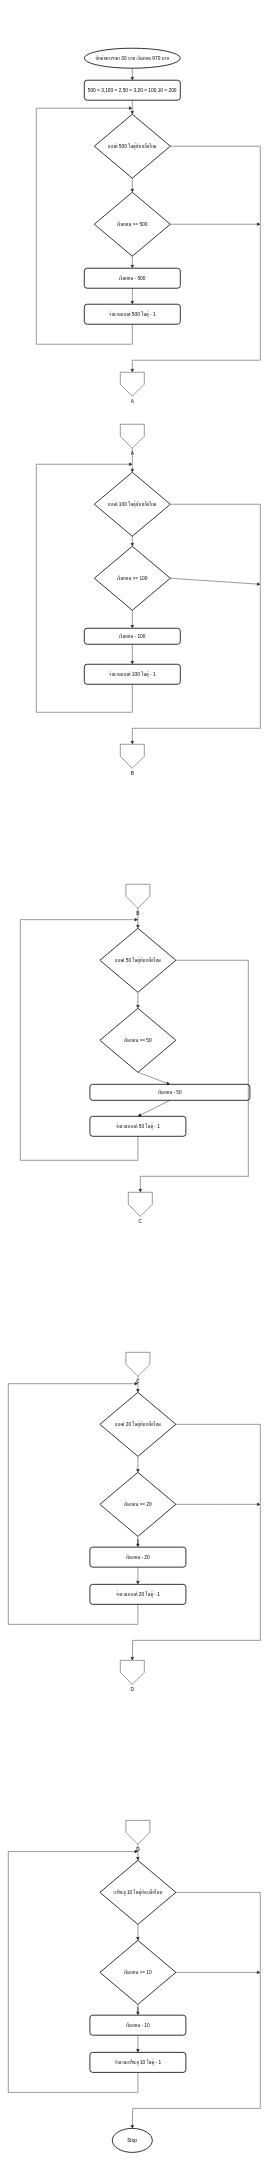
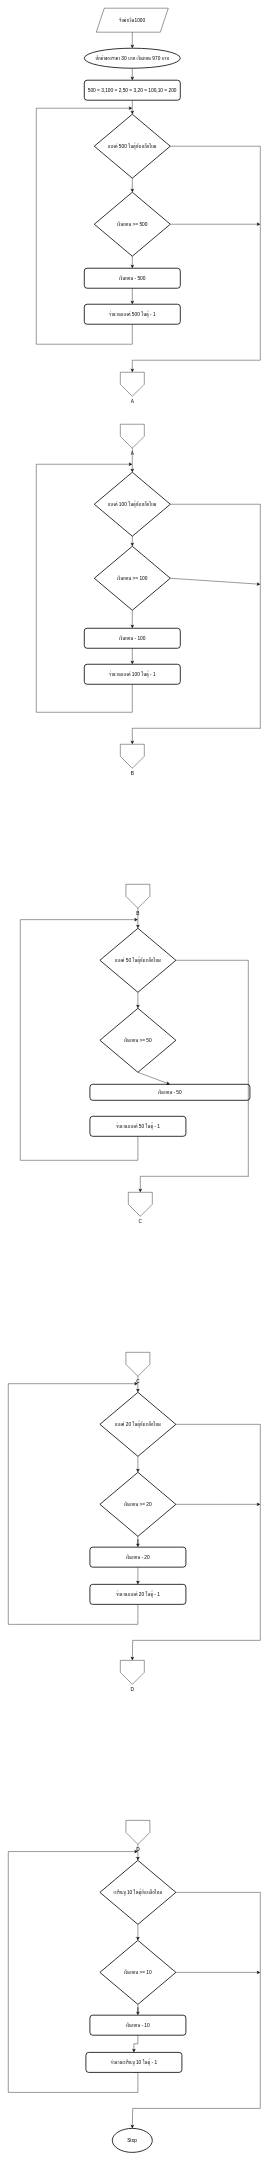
  <mxCell id="0" />
  <mxCell id="1" parent="0" />
+ <mxCell id="2" value="รับค่าเงิน1000" style="shape=parallelogram;perimeter=parallelogramPerimeter;whiteSpace=wrap;html=1;fixedSize=1;" vertex="1" parent="1"><mxGeometry x="240" y="20" width="180" height="60" as="geometry" /></mxCell>
  <mxCell id="3" value="หักค่าของราคา 30 บาท เงินทอน 970 บาท" style="ellipse;whiteSpace=wrap;html=1;absoluteArcSize=1;arcSize=14;strokeWidth=2;" vertex="1" parent="1"><mxGeometry x="210" y="120" width="240" height="50" as="geometry" /></mxCell>
+ <mxCell id="4" value="" style="endArrow=classic;html=1;rounded=0;exitX=0.5;exitY=1;exitDx=0;exitDy=0;entryX=0.5;entryY=0;entryDx=0;entryDy=0;" edge="1" parent="1" source="2" target="3"><mxGeometry width="50" height="50" relative="1" as="geometry"><mxPoint x="320" y="120" as="sourcePoint" /><mxPoint x="370" y="70" as="targetPoint" /></mxGeometry></mxCell>
  <mxCell id="5" style="edgeStyle=orthogonalEdgeStyle;rounded=0;orthogonalLoop=1;jettySize=auto;html=1;exitX=1;exitY=0.5;exitDx=0;exitDy=0;exitPerimeter=0;" edge="1" parent="1" source="6" target="16"><mxGeometry relative="1" as="geometry"><Array as="points"><mxPoint x="650" y="365" /><mxPoint x="650" y="900" /><mxPoint x="330" y="900" /></Array></mxGeometry></mxCell>
  <mxCell id="6" value="แบงค์ 500 ในตู้ยังเหลือไหม" style="strokeWidth=2;html=1;shape=mxgraph.flowchart.decision;whiteSpace=wrap;" vertex="1" parent="1"><mxGeometry x="235" y="285" width="190" height="160" as="geometry" /></mxCell>
  <mxCell id="7" value="เงินทอน - 500" style="rounded=1;whiteSpace=wrap;html=1;absoluteArcSize=1;arcSize=14;strokeWidth=2;" vertex="1" parent="1"><mxGeometry x="210" y="670" width="240" height="50" as="geometry" /></mxCell>
  <mxCell id="8" value="จำนวนแบงค์ 500 ในตู้ - 1" style="rounded=1;whiteSpace=wrap;html=1;absoluteArcSize=1;arcSize=14;strokeWidth=2;" vertex="1" parent="1"><mxGeometry x="210" y="760" width="240" height="50" as="geometry" /></mxCell>
  <mxCell id="9" style="edgeStyle=orthogonalEdgeStyle;rounded=0;orthogonalLoop=1;jettySize=auto;html=1;exitX=1;exitY=0.5;exitDx=0;exitDy=0;exitPerimeter=0;" edge="1" parent="1" source="10"><mxGeometry relative="1" as="geometry"><mxPoint x="650" y="560" as="targetPoint" /></mxGeometry></mxCell>
  <mxCell id="10" value="เงินทอน &amp;gt;= 500" style="strokeWidth=2;html=1;shape=mxgraph.flowchart.decision;whiteSpace=wrap;" vertex="1" parent="1"><mxGeometry x="235" y="480" width="190" height="160" as="geometry" /></mxCell>
  <mxCell id="11" value="500 = 3,100 = 2,50 = 3,20 = 100,10 = 200" style="rounded=1;whiteSpace=wrap;html=1;absoluteArcSize=1;arcSize=14;strokeWidth=2;" vertex="1" parent="1"><mxGeometry x="210" y="200" width="240" height="50" as="geometry" /></mxCell>
  <mxCell id="12" value="" style="endArrow=classic;html=1;rounded=0;exitX=0.5;exitY=1;exitDx=0;exitDy=0;entryX=0.5;entryY=0;entryDx=0;entryDy=0;" edge="1" parent="1" source="3" target="11"><mxGeometry width="50" height="50" relative="1" as="geometry"><mxPoint x="320" y="340" as="sourcePoint" /><mxPoint x="370" y="290" as="targetPoint" /></mxGeometry></mxCell>
  <mxCell id="13" value="" style="endArrow=classic;html=1;rounded=0;exitX=0.5;exitY=1;exitDx=0;exitDy=0;entryX=0.5;entryY=0;entryDx=0;entryDy=0;entryPerimeter=0;" edge="1" parent="1" source="11" target="6"><mxGeometry width="50" height="50" relative="1" as="geometry"><mxPoint x="320" y="340" as="sourcePoint" /><mxPoint x="370" y="290" as="targetPoint" /></mxGeometry></mxCell>
  <mxCell id="14" value="" style="endArrow=classic;html=1;rounded=0;exitX=0.5;exitY=1;exitDx=0;exitDy=0;exitPerimeter=0;entryX=0.5;entryY=0;entryDx=0;entryDy=0;entryPerimeter=0;" edge="1" parent="1" source="6" target="10"><mxGeometry width="50" height="50" relative="1" as="geometry"><mxPoint x="320" y="540" as="sourcePoint" /><mxPoint x="370" y="490" as="targetPoint" /></mxGeometry></mxCell>
  <mxCell id="15" value="" style="endArrow=classic;html=1;rounded=0;exitX=0.5;exitY=1;exitDx=0;exitDy=0;exitPerimeter=0;entryX=0.5;entryY=0;entryDx=0;entryDy=0;" edge="1" parent="1" source="10" target="7"><mxGeometry width="50" height="50" relative="1" as="geometry"><mxPoint x="320" y="540" as="sourcePoint" /><mxPoint x="370" y="490" as="targetPoint" /></mxGeometry></mxCell>
  <mxCell id="16" value="A" style="verticalLabelPosition=bottom;verticalAlign=top;html=1;shape=offPageConnector;rounded=0;size=0.5;" vertex="1" parent="1"><mxGeometry x="300" y="930" width="60" height="60" as="geometry" /></mxCell>
  <mxCell id="17" value="A" style="verticalLabelPosition=bottom;verticalAlign=top;html=1;shape=offPageConnector;rounded=0;size=0.5;" vertex="1" parent="1"><mxGeometry x="300" y="1060" width="60" height="60" as="geometry" /></mxCell>
  <mxCell id="18" value="" style="endArrow=classic;html=1;rounded=0;exitX=0.5;exitY=1;exitDx=0;exitDy=0;" edge="1" parent="1" source="17"><mxGeometry width="50" height="50" relative="1" as="geometry"><mxPoint x="320" y="1220" as="sourcePoint" /><mxPoint x="330" y="1180" as="targetPoint" /></mxGeometry></mxCell>
  <mxCell id="19" value="แบงค์ 100 ในตู้ยังเหลือไหม" style="strokeWidth=2;html=1;shape=mxgraph.flowchart.decision;whiteSpace=wrap;" vertex="1" parent="1"><mxGeometry x="235" y="1180" width="190" height="160" as="geometry" /></mxCell>
  <mxCell id="20" value="เงินทอน &amp;gt;= 100" style="strokeWidth=2;html=1;shape=mxgraph.flowchart.decision;whiteSpace=wrap;" vertex="1" parent="1"><mxGeometry x="235" y="1365" width="190" height="160" as="geometry" /></mxCell>
- <mxCell id="21" value="เงินทอน - 100" style="rounded=1;whiteSpace=wrap;html=1;absoluteArcSize=1;arcSize=14;strokeWidth=2;" vertex="1" parent="1"><mxGeometry x="210" y="1570" width="240" height="40" as="geometry" /></mxCell>
+ <mxCell id="21" value="เงินทอน - 100" style="rounded=1;whiteSpace=wrap;html=1;absoluteArcSize=1;arcSize=14;strokeWidth=2;" vertex="1" parent="1"><mxGeometry x="210" y="1570" width="240" height="50" as="geometry" /></mxCell>
  <mxCell id="22" value="จำนวนแบงค์ 100 ในตู้ - 1" style="rounded=1;whiteSpace=wrap;html=1;absoluteArcSize=1;arcSize=14;strokeWidth=2;" vertex="1" parent="1"><mxGeometry x="210" y="1660" width="240" height="50" as="geometry" /></mxCell>
  <mxCell id="23" value="" style="endArrow=classic;html=1;rounded=0;exitX=0.5;exitY=1;exitDx=0;exitDy=0;entryX=0.5;entryY=0;entryDx=0;entryDy=0;" edge="1" parent="1" source="7" target="8"><mxGeometry width="50" height="50" relative="1" as="geometry"><mxPoint x="320" y="880" as="sourcePoint" /><mxPoint x="370" y="830" as="targetPoint" /></mxGeometry></mxCell>
  <mxCell id="24" value="" style="endArrow=none;html=1;rounded=0;exitX=0.5;exitY=1;exitDx=0;exitDy=0;" edge="1" parent="1" source="8"><mxGeometry width="50" height="50" relative="1" as="geometry"><mxPoint x="320" y="880" as="sourcePoint" /><mxPoint x="330" y="860" as="targetPoint" /></mxGeometry></mxCell>
  <mxCell id="25" value="" style="endArrow=none;html=1;rounded=0;" edge="1" parent="1"><mxGeometry width="50" height="50" relative="1" as="geometry"><mxPoint x="90" y="860" as="sourcePoint" /><mxPoint x="330" y="860" as="targetPoint" /></mxGeometry></mxCell>
  <mxCell id="26" value="" style="endArrow=none;html=1;rounded=0;" edge="1" parent="1"><mxGeometry width="50" height="50" relative="1" as="geometry"><mxPoint x="90" y="860" as="sourcePoint" /><mxPoint x="90" y="270" as="targetPoint" /></mxGeometry></mxCell>
  <mxCell id="27" value="" style="endArrow=classic;html=1;rounded=0;" edge="1" parent="1"><mxGeometry width="50" height="50" relative="1" as="geometry"><mxPoint x="90" y="270" as="sourcePoint" /><mxPoint x="330" y="270" as="targetPoint" /></mxGeometry></mxCell>
  <mxCell id="28" value="" style="endArrow=classic;html=1;rounded=0;exitX=0.5;exitY=1;exitDx=0;exitDy=0;exitPerimeter=0;entryX=0.5;entryY=0;entryDx=0;entryDy=0;entryPerimeter=0;" edge="1" parent="1" source="19" target="20"><mxGeometry width="50" height="50" relative="1" as="geometry"><mxPoint x="320" y="1380" as="sourcePoint" /><mxPoint x="370" y="1330" as="targetPoint" /></mxGeometry></mxCell>
  <mxCell id="29" value="" style="endArrow=classic;html=1;rounded=0;exitX=0.5;exitY=1;exitDx=0;exitDy=0;exitPerimeter=0;entryX=0.5;entryY=0;entryDx=0;entryDy=0;" edge="1" parent="1" source="20" target="21"><mxGeometry width="50" height="50" relative="1" as="geometry"><mxPoint x="320" y="1380" as="sourcePoint" /><mxPoint x="370" y="1330" as="targetPoint" /></mxGeometry></mxCell>
  <mxCell id="30" value="" style="endArrow=classic;html=1;rounded=0;exitX=0.5;exitY=1;exitDx=0;exitDy=0;entryX=0.5;entryY=0;entryDx=0;entryDy=0;" edge="1" parent="1" source="21" target="22"><mxGeometry width="50" height="50" relative="1" as="geometry"><mxPoint x="320" y="1680" as="sourcePoint" /><mxPoint x="370" y="1630" as="targetPoint" /></mxGeometry></mxCell>
  <mxCell id="31" value="" style="endArrow=none;html=1;rounded=0;exitX=0.5;exitY=1;exitDx=0;exitDy=0;" edge="1" parent="1" source="22"><mxGeometry width="50" height="50" relative="1" as="geometry"><mxPoint x="320" y="1680" as="sourcePoint" /><mxPoint x="330" y="1780" as="targetPoint" /></mxGeometry></mxCell>
  <mxCell id="32" value="" style="endArrow=none;html=1;rounded=0;" edge="1" parent="1"><mxGeometry width="50" height="50" relative="1" as="geometry"><mxPoint x="330" y="1780" as="sourcePoint" /><mxPoint x="90" y="1780" as="targetPoint" /></mxGeometry></mxCell>
  <mxCell id="33" value="" style="endArrow=none;html=1;rounded=0;" edge="1" parent="1"><mxGeometry width="50" height="50" relative="1" as="geometry"><mxPoint x="90" y="1780" as="sourcePoint" /><mxPoint x="90" y="1160" as="targetPoint" /></mxGeometry></mxCell>
  <mxCell id="34" value="" style="endArrow=classic;html=1;rounded=0;" edge="1" parent="1"><mxGeometry width="50" height="50" relative="1" as="geometry"><mxPoint x="90" y="1160" as="sourcePoint" /><mxPoint x="330" y="1160" as="targetPoint" /></mxGeometry></mxCell>
  <mxCell id="35" value="" style="endArrow=none;html=1;rounded=0;exitX=1;exitY=0.5;exitDx=0;exitDy=0;exitPerimeter=0;" edge="1" parent="1" source="19"><mxGeometry width="50" height="50" relative="1" as="geometry"><mxPoint x="320" y="1280" as="sourcePoint" /><mxPoint x="650" y="1260" as="targetPoint" /></mxGeometry></mxCell>
  <mxCell id="36" value="" style="endArrow=classic;html=1;rounded=0;exitX=1;exitY=0.5;exitDx=0;exitDy=0;exitPerimeter=0;" edge="1" parent="1" source="20"><mxGeometry width="50" height="50" relative="1" as="geometry"><mxPoint x="320" y="1380" as="sourcePoint" /><mxPoint x="650" y="1460" as="targetPoint" /></mxGeometry></mxCell>
  <mxCell id="37" value="" style="endArrow=none;html=1;rounded=0;" edge="1" parent="1"><mxGeometry width="50" height="50" relative="1" as="geometry"><mxPoint x="650" y="1820.8" as="sourcePoint" /><mxPoint x="650" y="1260" as="targetPoint" /></mxGeometry></mxCell>
  <mxCell id="38" value="" style="endArrow=none;html=1;rounded=0;" edge="1" parent="1"><mxGeometry width="50" height="50" relative="1" as="geometry"><mxPoint x="330" y="1820" as="sourcePoint" /><mxPoint x="650" y="1820" as="targetPoint" /></mxGeometry></mxCell>
  <mxCell id="39" value="" style="endArrow=classic;html=1;rounded=0;" edge="1" parent="1"><mxGeometry width="50" height="50" relative="1" as="geometry"><mxPoint x="330" y="1820" as="sourcePoint" /><mxPoint x="330" y="1860" as="targetPoint" /></mxGeometry></mxCell>
  <mxCell id="40" value="B" style="verticalLabelPosition=bottom;verticalAlign=top;html=1;shape=offPageConnector;rounded=0;size=0.5;" vertex="1" parent="1"><mxGeometry x="300" y="1860" width="60" height="60" as="geometry" /></mxCell>
  <mxCell id="41" value="" style="edgeStyle=orthogonalEdgeStyle;rounded=0;orthogonalLoop=1;jettySize=auto;html=1;" edge="1" parent="1" source="42" target="44"><mxGeometry relative="1" as="geometry" /></mxCell>
  <mxCell id="42" value="B" style="verticalLabelPosition=bottom;verticalAlign=top;html=1;shape=offPageConnector;rounded=0;size=0.5;" vertex="1" parent="1"><mxGeometry x="314" y="2210" width="60" height="60" as="geometry" /></mxCell>
  <mxCell id="43" value="" style="edgeStyle=orthogonalEdgeStyle;rounded=0;orthogonalLoop=1;jettySize=auto;html=1;" edge="1" parent="1" source="44" target="45"><mxGeometry relative="1" as="geometry" /></mxCell>
  <mxCell id="44" value="แบงค์ 50 ในตู้ยังเหลือไหม" style="strokeWidth=2;html=1;shape=mxgraph.flowchart.decision;whiteSpace=wrap;" vertex="1" parent="1"><mxGeometry x="249" y="2320" width="190" height="160" as="geometry" /></mxCell>
  <mxCell id="45" value="เงินทอน &amp;gt;= 50" style="strokeWidth=2;html=1;shape=mxgraph.flowchart.decision;whiteSpace=wrap;" vertex="1" parent="1"><mxGeometry x="249" y="2520" width="190" height="160" as="geometry" /></mxCell>
  <mxCell id="46" value="เงินทอน - 50" style="rounded=1;whiteSpace=wrap;html=1;absoluteArcSize=1;arcSize=14;strokeWidth=2;" vertex="1" parent="1"><mxGeometry x="224" y="2710" width="400" height="40" as="geometry" /></mxCell>
  <mxCell id="47" style="edgeStyle=orthogonalEdgeStyle;rounded=0;orthogonalLoop=1;jettySize=auto;html=1;exitX=0.5;exitY=1;exitDx=0;exitDy=0;" edge="1" parent="1" source="48"><mxGeometry relative="1" as="geometry"><mxPoint x="344" y="2298.4" as="targetPoint" /><Array as="points"><mxPoint x="344" y="2900" /><mxPoint x="50" y="2900" /><mxPoint x="50" y="2298" /></Array></mxGeometry></mxCell>
  <mxCell id="48" value="จำนวนแบงค์ 50 ในตู้ - 1" style="rounded=1;whiteSpace=wrap;html=1;absoluteArcSize=1;arcSize=14;strokeWidth=2;" vertex="1" parent="1"><mxGeometry x="224" y="2790" width="240" height="50" as="geometry" /></mxCell>
  <mxCell id="49" value="" style="endArrow=classic;html=1;rounded=0;exitX=0.5;exitY=1;exitDx=0;exitDy=0;exitPerimeter=0;entryX=0.5;entryY=0;entryDx=0;entryDy=0;" edge="1" parent="1" source="45" target="46"><mxGeometry width="50" height="50" relative="1" as="geometry"><mxPoint x="320" y="2700" as="sourcePoint" /><mxPoint x="370" y="2650" as="targetPoint" /></mxGeometry></mxCell>
- <mxCell id="50" value="" style="endArrow=classic;html=1;rounded=0;exitX=0.5;exitY=1;exitDx=0;exitDy=0;entryX=0.5;entryY=0;entryDx=0;entryDy=0;" edge="1" parent="1" source="46" target="48"><mxGeometry width="50" height="50" relative="1" as="geometry"><mxPoint x="320" y="2700" as="sourcePoint" /><mxPoint x="370" y="2650" as="targetPoint" /></mxGeometry></mxCell>
  <mxCell id="51" value="" style="endArrow=none;html=1;rounded=0;exitX=1;exitY=0.5;exitDx=0;exitDy=0;exitPerimeter=0;" edge="1" parent="1" source="44"><mxGeometry width="50" height="50" relative="1" as="geometry"><mxPoint x="320" y="2480" as="sourcePoint" /><mxPoint x="620" y="2400" as="targetPoint" /></mxGeometry></mxCell>
  <mxCell id="52" value="" style="endArrow=none;html=1;rounded=0;" edge="1" parent="1"><mxGeometry width="50" height="50" relative="1" as="geometry"><mxPoint x="620" y="2941" as="sourcePoint" /><mxPoint x="620" y="2400" as="targetPoint" /></mxGeometry></mxCell>
  <mxCell id="53" value="" style="endArrow=none;html=1;rounded=0;" edge="1" parent="1"><mxGeometry width="50" height="50" relative="1" as="geometry"><mxPoint x="350" y="2940" as="sourcePoint" /><mxPoint x="620" y="2940" as="targetPoint" /></mxGeometry></mxCell>
  <mxCell id="54" value="" style="endArrow=classic;html=1;rounded=0;" edge="1" parent="1"><mxGeometry width="50" height="50" relative="1" as="geometry"><mxPoint x="350" y="2940" as="sourcePoint" /><mxPoint x="350" y="2980" as="targetPoint" /></mxGeometry></mxCell>
  <mxCell id="55" value="" style="edgeStyle=orthogonalEdgeStyle;rounded=0;orthogonalLoop=1;jettySize=auto;html=1;" edge="1" parent="1" source="57" target="60"><mxGeometry relative="1" as="geometry" /></mxCell>
  <mxCell id="56" style="edgeStyle=orthogonalEdgeStyle;rounded=0;orthogonalLoop=1;jettySize=auto;html=1;exitX=1;exitY=0.5;exitDx=0;exitDy=0;exitPerimeter=0;" edge="1" parent="1" source="57"><mxGeometry relative="1" as="geometry"><mxPoint x="330" y="4150" as="targetPoint" /><Array as="points"><mxPoint x="650" y="3560" /><mxPoint x="650" y="4100" /><mxPoint x="331" y="4100" /></Array></mxGeometry></mxCell>
  <mxCell id="57" value="แบงค์ 20 ในตู้ยังเหลือไหม" style="strokeWidth=2;html=1;shape=mxgraph.flowchart.decision;whiteSpace=wrap;" vertex="1" parent="1"><mxGeometry x="249" y="3480" width="190" height="160" as="geometry" /></mxCell>
  <mxCell id="58" value="" style="edgeStyle=orthogonalEdgeStyle;rounded=0;orthogonalLoop=1;jettySize=auto;html=1;" edge="1" parent="1" source="60" target="62"><mxGeometry relative="1" as="geometry" /></mxCell>
  <mxCell id="59" style="edgeStyle=orthogonalEdgeStyle;rounded=0;orthogonalLoop=1;jettySize=auto;html=1;exitX=1;exitY=0.5;exitDx=0;exitDy=0;exitPerimeter=0;" edge="1" parent="1" source="60"><mxGeometry relative="1" as="geometry"><mxPoint x="650" y="3760" as="targetPoint" /></mxGeometry></mxCell>
  <mxCell id="60" value="เงินทอน &amp;gt;= 20" style="strokeWidth=2;html=1;shape=mxgraph.flowchart.decision;whiteSpace=wrap;" vertex="1" parent="1"><mxGeometry x="249" y="3680" width="190" height="160" as="geometry" /></mxCell>
  <mxCell id="61" value="" style="edgeStyle=orthogonalEdgeStyle;rounded=0;orthogonalLoop=1;jettySize=auto;html=1;" edge="1" parent="1" source="62" target="67"><mxGeometry relative="1" as="geometry" /></mxCell>
  <mxCell id="62" value="เงินทอน - 20" style="rounded=1;whiteSpace=wrap;html=1;absoluteArcSize=1;arcSize=14;strokeWidth=2;" vertex="1" parent="1"><mxGeometry x="224" y="3867" width="240" height="50" as="geometry" /></mxCell>
  <mxCell id="63" value="" style="edgeStyle=orthogonalEdgeStyle;rounded=0;orthogonalLoop=1;jettySize=auto;html=1;" edge="1" parent="1" source="64" target="57"><mxGeometry relative="1" as="geometry" /></mxCell>
  <mxCell id="64" value="C" style="verticalLabelPosition=bottom;verticalAlign=top;html=1;shape=offPageConnector;rounded=0;size=0.5;" vertex="1" parent="1"><mxGeometry x="314" y="3380" width="60" height="60" as="geometry" /></mxCell>
  <mxCell id="65" value="C" style="verticalLabelPosition=bottom;verticalAlign=top;html=1;shape=offPageConnector;rounded=0;size=0.5;" vertex="1" parent="1"><mxGeometry x="320" y="2980" width="60" height="60" as="geometry" /></mxCell>
  <mxCell id="66" style="edgeStyle=orthogonalEdgeStyle;rounded=0;orthogonalLoop=1;jettySize=auto;html=1;exitX=0.5;exitY=1;exitDx=0;exitDy=0;" edge="1" parent="1" source="67"><mxGeometry relative="1" as="geometry"><mxPoint x="344" y="3458.4" as="targetPoint" /><Array as="points"><mxPoint x="344" y="4060" /><mxPoint x="20" y="4060" /><mxPoint x="20" y="3458" /></Array></mxGeometry></mxCell>
  <mxCell id="67" value="จำนวนแบงค์ 20 ในตู้ - 1" style="rounded=1;whiteSpace=wrap;html=1;absoluteArcSize=1;arcSize=14;strokeWidth=2;" vertex="1" parent="1"><mxGeometry x="224" y="3960" width="240" height="50" as="geometry" /></mxCell>
  <mxCell id="68" value="D" style="verticalLabelPosition=bottom;verticalAlign=top;html=1;shape=offPageConnector;rounded=0;size=0.5;" vertex="1" parent="1"><mxGeometry x="300" y="4150" width="60" height="60" as="geometry" /></mxCell>
  <mxCell id="69" value="" style="edgeStyle=orthogonalEdgeStyle;rounded=0;orthogonalLoop=1;jettySize=auto;html=1;" edge="1" parent="1" source="71" target="74"><mxGeometry relative="1" as="geometry" /></mxCell>
  <mxCell id="70" style="edgeStyle=orthogonalEdgeStyle;rounded=0;orthogonalLoop=1;jettySize=auto;html=1;exitX=1;exitY=0.5;exitDx=0;exitDy=0;exitPerimeter=0;" edge="1" parent="1" source="71"><mxGeometry relative="1" as="geometry"><mxPoint x="330" y="5320" as="targetPoint" /><Array as="points"><mxPoint x="650" y="4730" /><mxPoint x="650" y="5270" /><mxPoint x="331" y="5270" /></Array></mxGeometry></mxCell>
  <mxCell id="71" value="เหรียญ 10 ในตู้ยังเหลือไหม" style="strokeWidth=2;html=1;shape=mxgraph.flowchart.decision;whiteSpace=wrap;" vertex="1" parent="1"><mxGeometry x="249" y="4650" width="190" height="160" as="geometry" /></mxCell>
  <mxCell id="72" value="" style="edgeStyle=orthogonalEdgeStyle;rounded=0;orthogonalLoop=1;jettySize=auto;html=1;" edge="1" parent="1" source="74" target="76"><mxGeometry relative="1" as="geometry" /></mxCell>
  <mxCell id="73" style="edgeStyle=orthogonalEdgeStyle;rounded=0;orthogonalLoop=1;jettySize=auto;html=1;exitX=1;exitY=0.5;exitDx=0;exitDy=0;exitPerimeter=0;" edge="1" parent="1" source="74"><mxGeometry relative="1" as="geometry"><mxPoint x="650" y="4930" as="targetPoint" /></mxGeometry></mxCell>
  <mxCell id="74" value="เงินทอน &amp;gt;= 10" style="strokeWidth=2;html=1;shape=mxgraph.flowchart.decision;whiteSpace=wrap;" vertex="1" parent="1"><mxGeometry x="249" y="4850" width="190" height="160" as="geometry" /></mxCell>
  <mxCell id="75" value="" style="edgeStyle=orthogonalEdgeStyle;rounded=0;orthogonalLoop=1;jettySize=auto;html=1;" edge="1" parent="1" source="76" target="78"><mxGeometry relative="1" as="geometry" /></mxCell>
  <mxCell id="76" value="เงินทอน - 10" style="rounded=1;whiteSpace=wrap;html=1;absoluteArcSize=1;arcSize=14;strokeWidth=2;" vertex="1" parent="1"><mxGeometry x="224" y="5037" width="240" height="50" as="geometry" /></mxCell>
  <mxCell id="77" style="edgeStyle=orthogonalEdgeStyle;rounded=0;orthogonalLoop=1;jettySize=auto;html=1;exitX=0.5;exitY=1;exitDx=0;exitDy=0;" edge="1" parent="1" source="78"><mxGeometry relative="1" as="geometry"><mxPoint x="344" y="4628" as="targetPoint" /><Array as="points"><mxPoint x="344" y="5230" /><mxPoint x="20" y="5230" /><mxPoint x="20" y="4628" /></Array></mxGeometry></mxCell>
- <mxCell id="78" value="จำนวนเหรียญ 10 ในตู้ - 1" style="rounded=1;whiteSpace=wrap;html=1;absoluteArcSize=1;arcSize=14;strokeWidth=2;" vertex="1" parent="1"><mxGeometry x="224" y="5130" width="240" height="50" as="geometry" /></mxCell>
+ <mxCell id="78" value="จำนวนเหรียญ 10 ในตู้ - 1" style="rounded=1;whiteSpace=wrap;html=1;absoluteArcSize=1;arcSize=14;strokeWidth=2;" vertex="1" parent="1"><mxGeometry x="214" y="5130" width="240" height="50" as="geometry" /></mxCell>
  <mxCell id="79" value="D" style="verticalLabelPosition=bottom;verticalAlign=top;html=1;shape=offPageConnector;rounded=0;size=0.5;" vertex="1" parent="1"><mxGeometry x="314" y="4550" width="60" height="60" as="geometry" /></mxCell>
  <mxCell id="80" style="edgeStyle=orthogonalEdgeStyle;rounded=0;orthogonalLoop=1;jettySize=auto;html=1;exitX=0.5;exitY=1;exitDx=0;exitDy=0;entryX=0.5;entryY=0;entryDx=0;entryDy=0;entryPerimeter=0;" edge="1" parent="1" source="79" target="71"><mxGeometry relative="1" as="geometry" /></mxCell>
  <mxCell id="81" value="Stop" style="strokeWidth=2;html=1;shape=mxgraph.flowchart.start_1;whiteSpace=wrap;" vertex="1" parent="1"><mxGeometry x="280" y="5320" width="100" height="60" as="geometry" /></mxCell>
